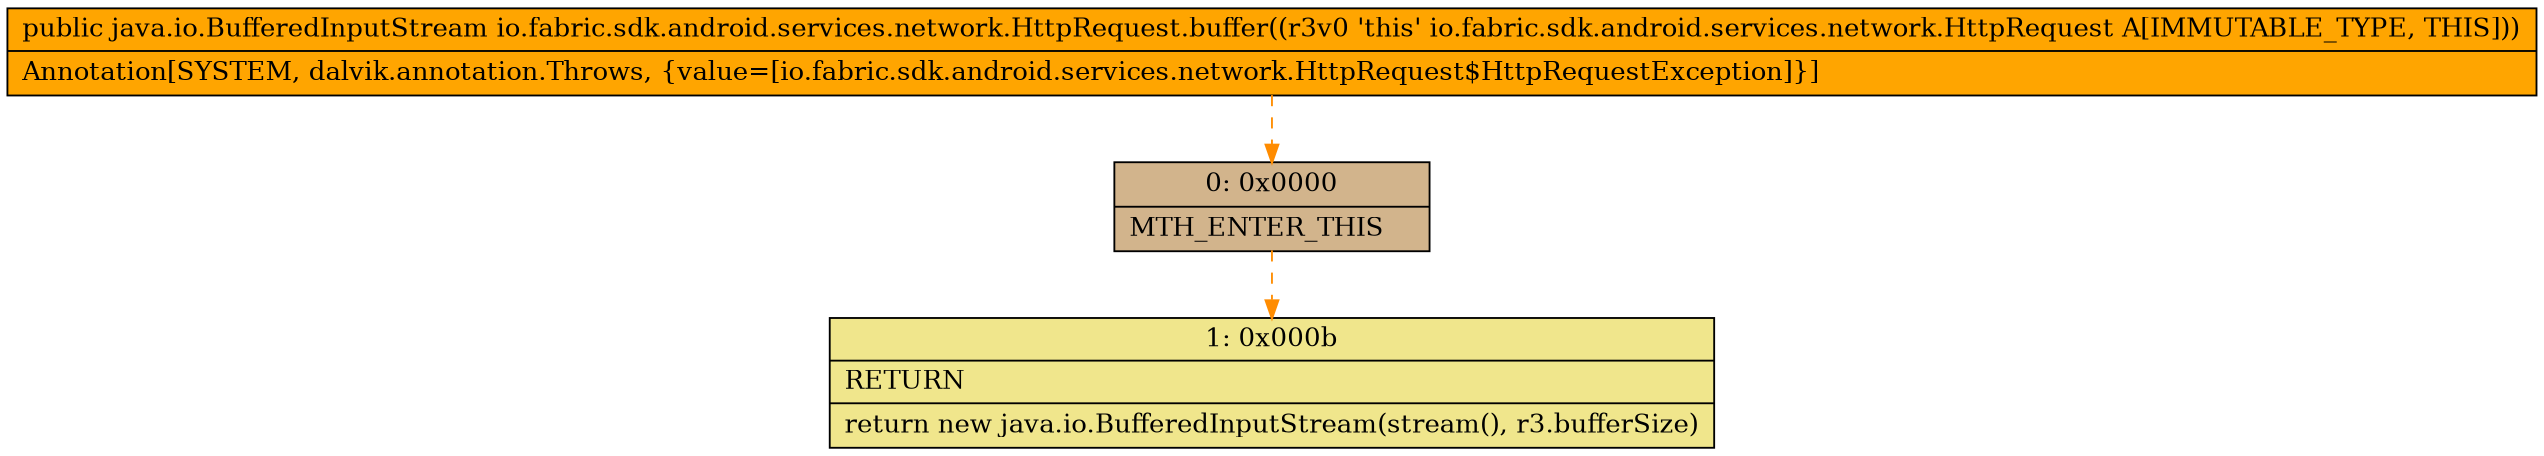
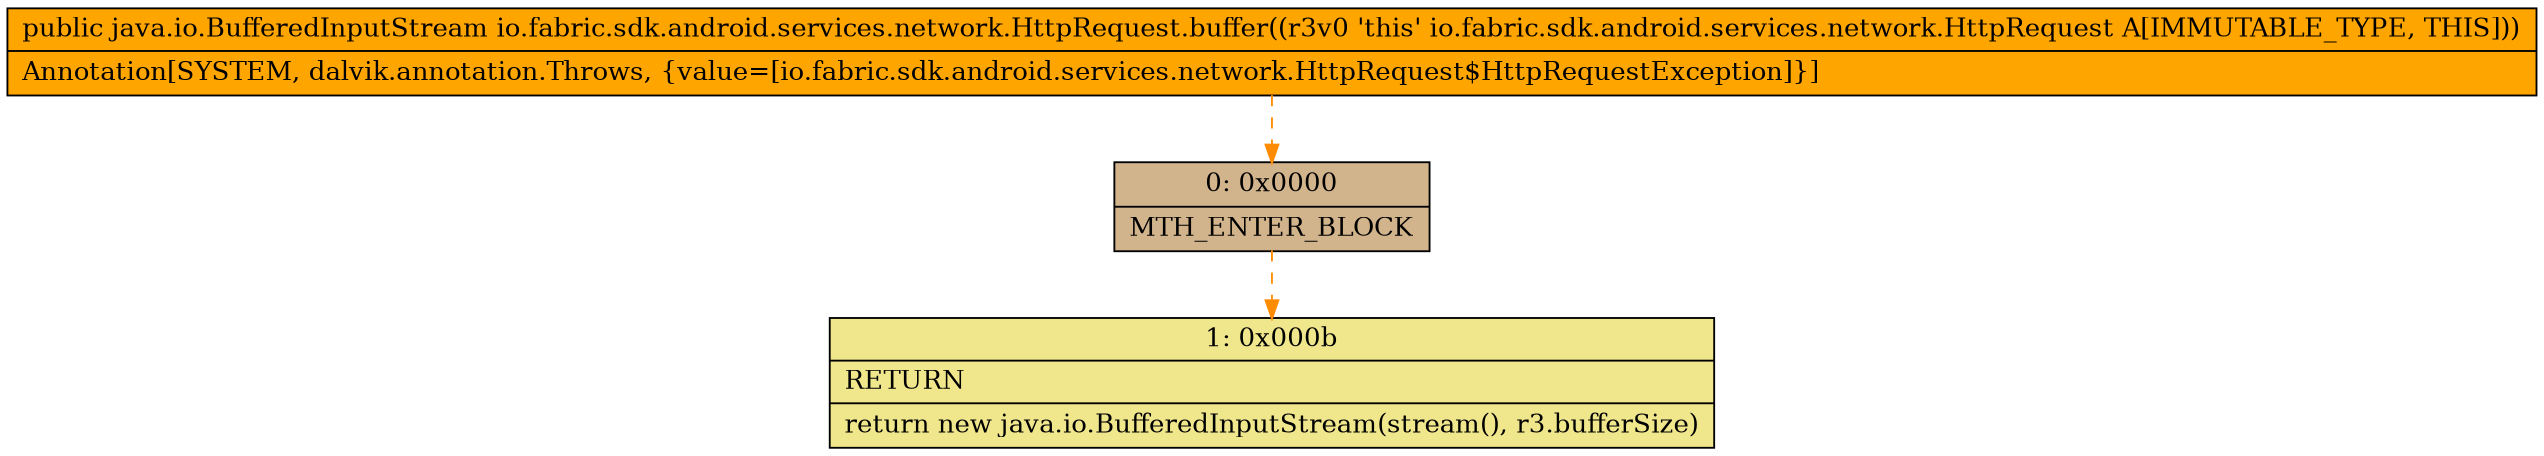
  digraph {
    node [shape=record style=filled]
    edge [color=darkorange style=dashed]
-   n1 [label="{0\:\ 0x0000|MTH_ENTER_THIS\l}" fillcolor=tan]
+   n1 [label="{0\:\ 0x0000|MTH_ENTER_BLOCK\l}" fillcolor=tan]
    n2 [label="{1\:\ 0x000b|RETURN\l|return new java.io.BufferedInputStream(stream(), r3.bufferSize)\l}" fillcolor=khaki]
    n3 [label="{public java.io.BufferedInputStream io.fabric.sdk.android.services.network.HttpRequest.buffer((r3v0 'this' io.fabric.sdk.android.services.network.HttpRequest A[IMMUTABLE_TYPE, THIS]))  | Annotation[SYSTEM, dalvik.annotation.Throws, \{value=[io.fabric.sdk.android.services.network.HttpRequest$HttpRequestException]\}]\l}" fillcolor=orange]
    n1 -> n2
    n3 -> n1
  }
